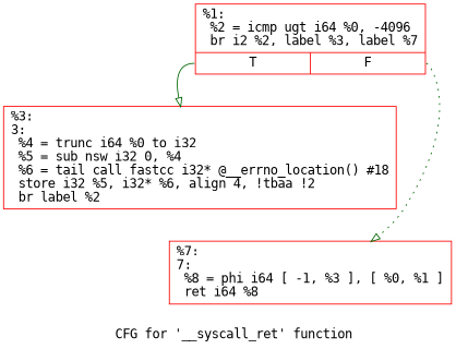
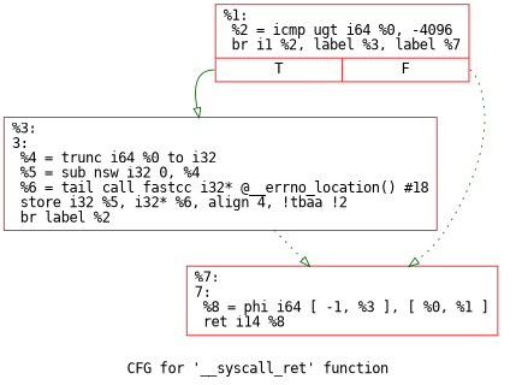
  digraph {
    fontname="DejaVu Sans Mono"
    label="CFG for '__syscall_ret' function"
    node [color=red fontname="DejaVu Sans Mono" shape=record]
    edge [arrowhead=onormal color=darkgreen fontname="DejaVu Sans Mono" style=dotted]
-   n1 [label="{%1:\l  %2 = icmp ugt i64 %0, -4096\l  br i2 %2, label %3, label %7\l|{<s0>T|<s1>F}}"]
+   n1 [label="{%1:\l  %2 = icmp ugt i64 %0, -4096\l  br i1 %2, label %3, label %7\l|{<s0>T|<s1>F}}"]
    n2 [label="{%3:\l3:                                                \l  %4 = trunc i64 %0 to i32\l  %5 = sub nsw i32 0, %4\l  %6 = tail call fastcc i32* @__errno_location() #18\l  store i32 %5, i32* %6, align 4, !tbaa !2\l  br label %2\l}"]
-   n3 [label="{%7:\l7:                                                \l  %8 = phi i64 [ -1, %3 ], [ %0, %1 ]\l  ret i64 %8\l}"]
+   n3 [label="{%7:\l7:                                                \l  %8 = phi i64 [ -1, %3 ], [ %0, %1 ]\l  ret i14 %8\l}"]
    n1 -> n2 [style=solid tailport=s0]
    n1 -> n3 [tailport=s1]
+   n2 -> n3
  }
